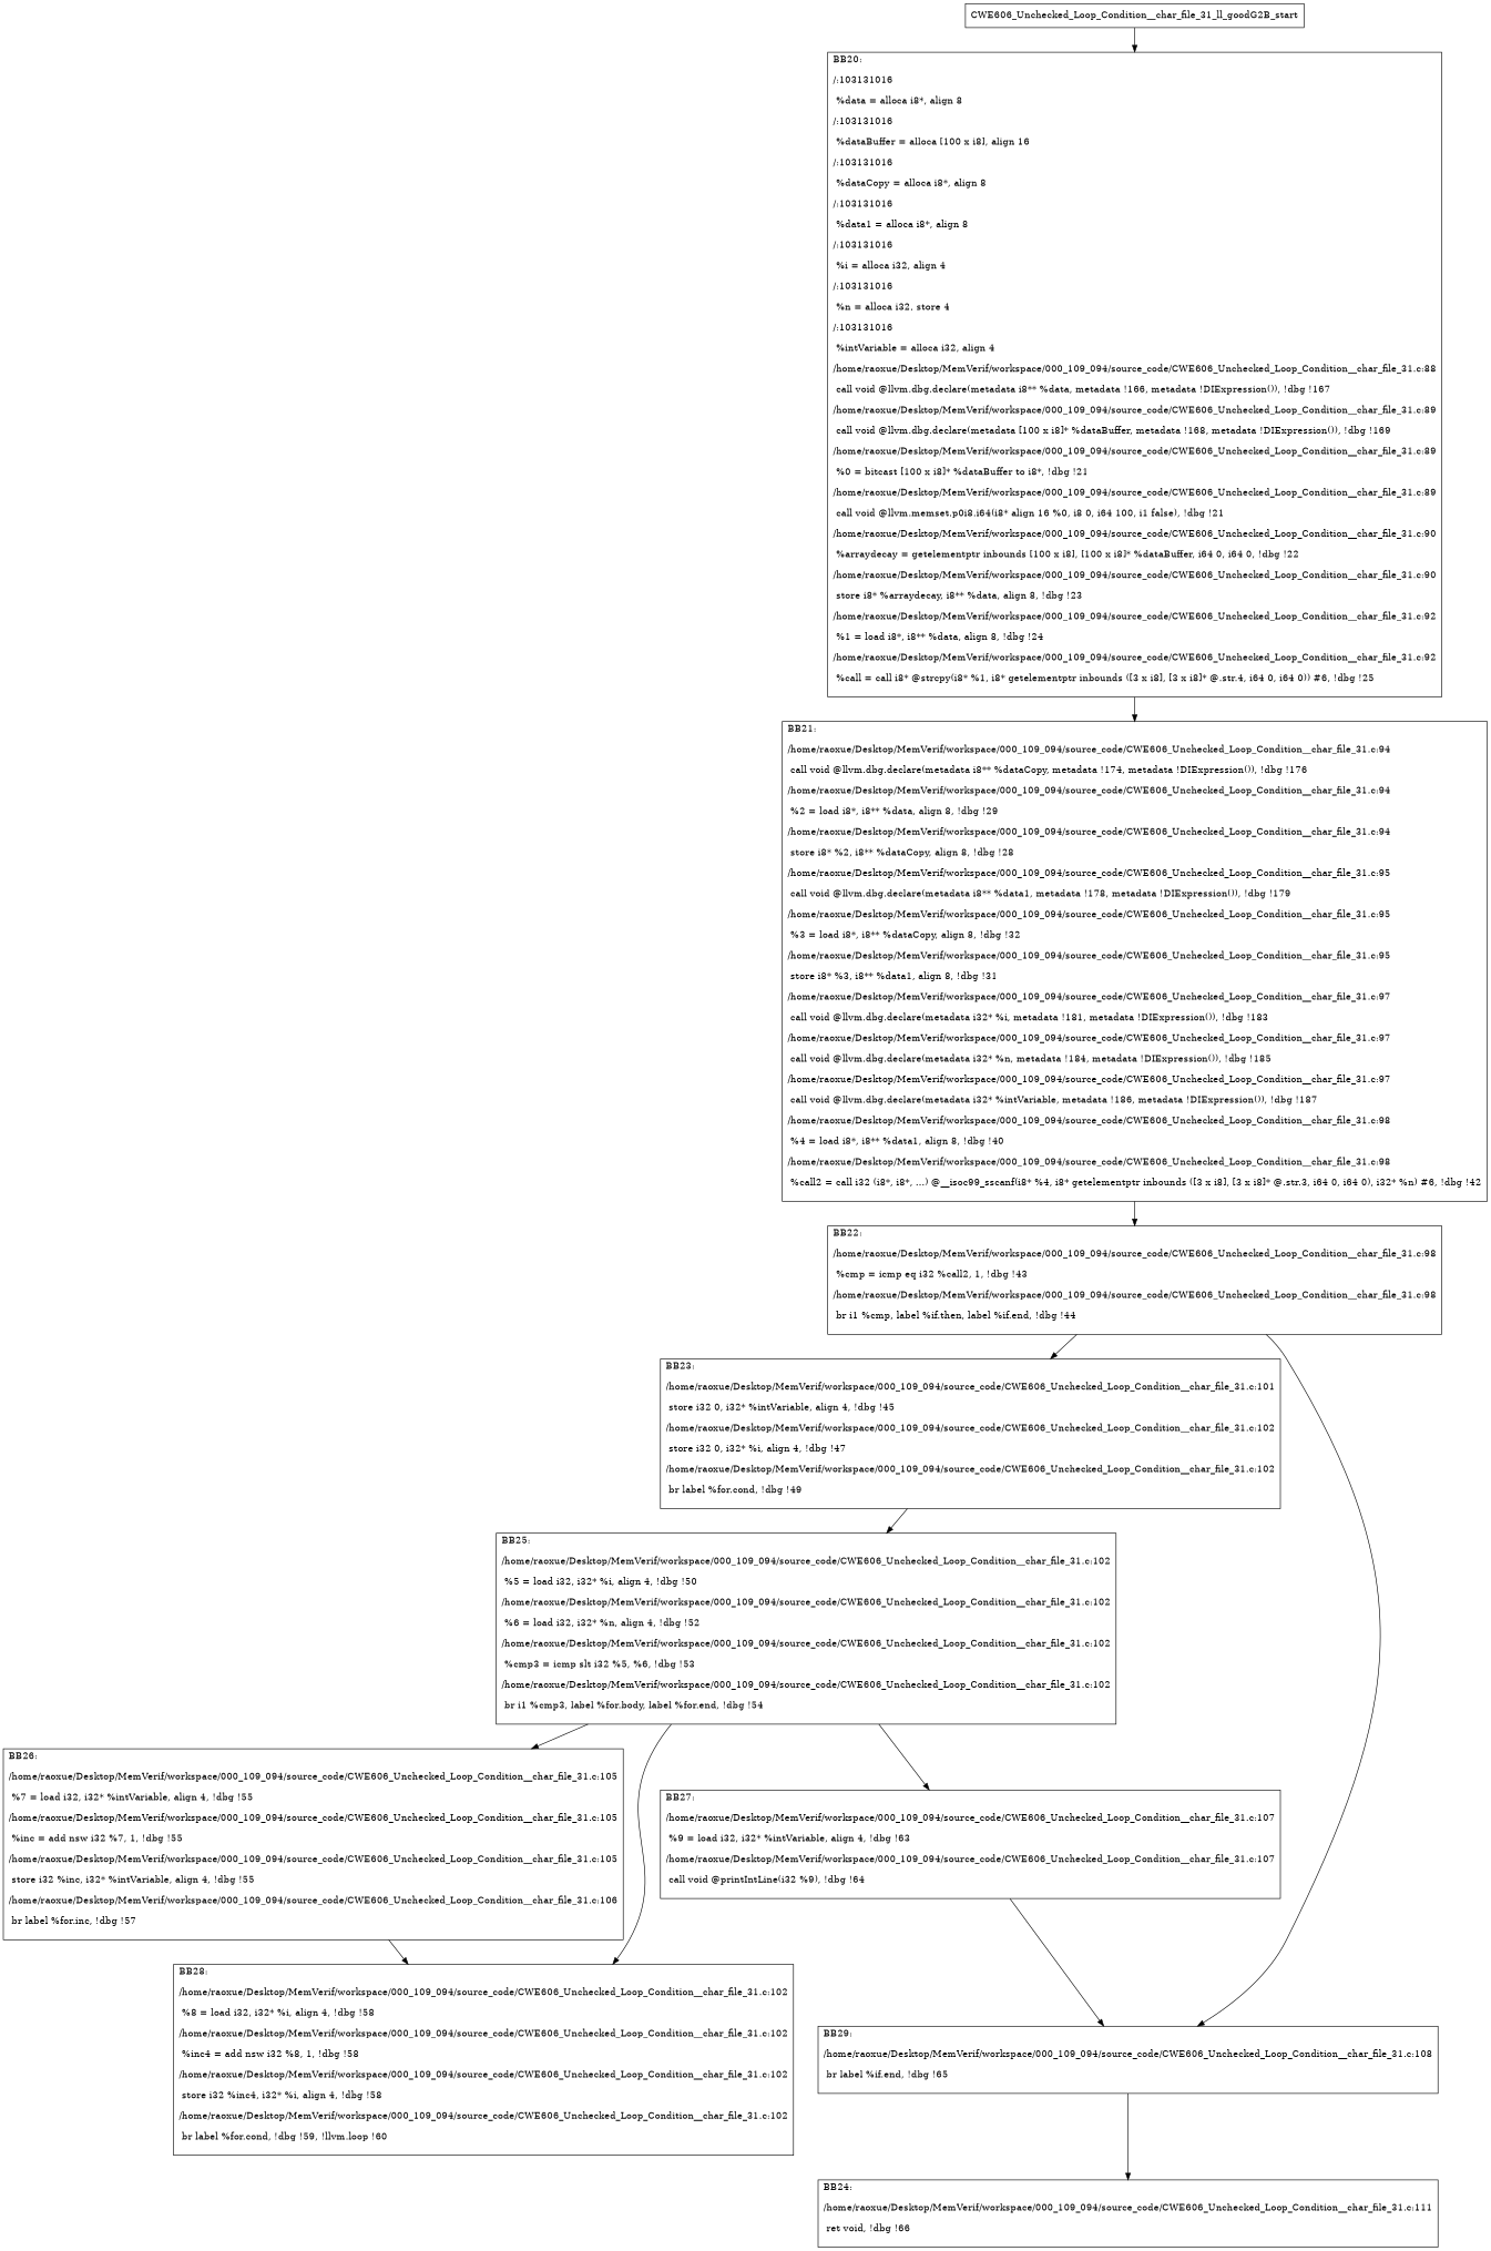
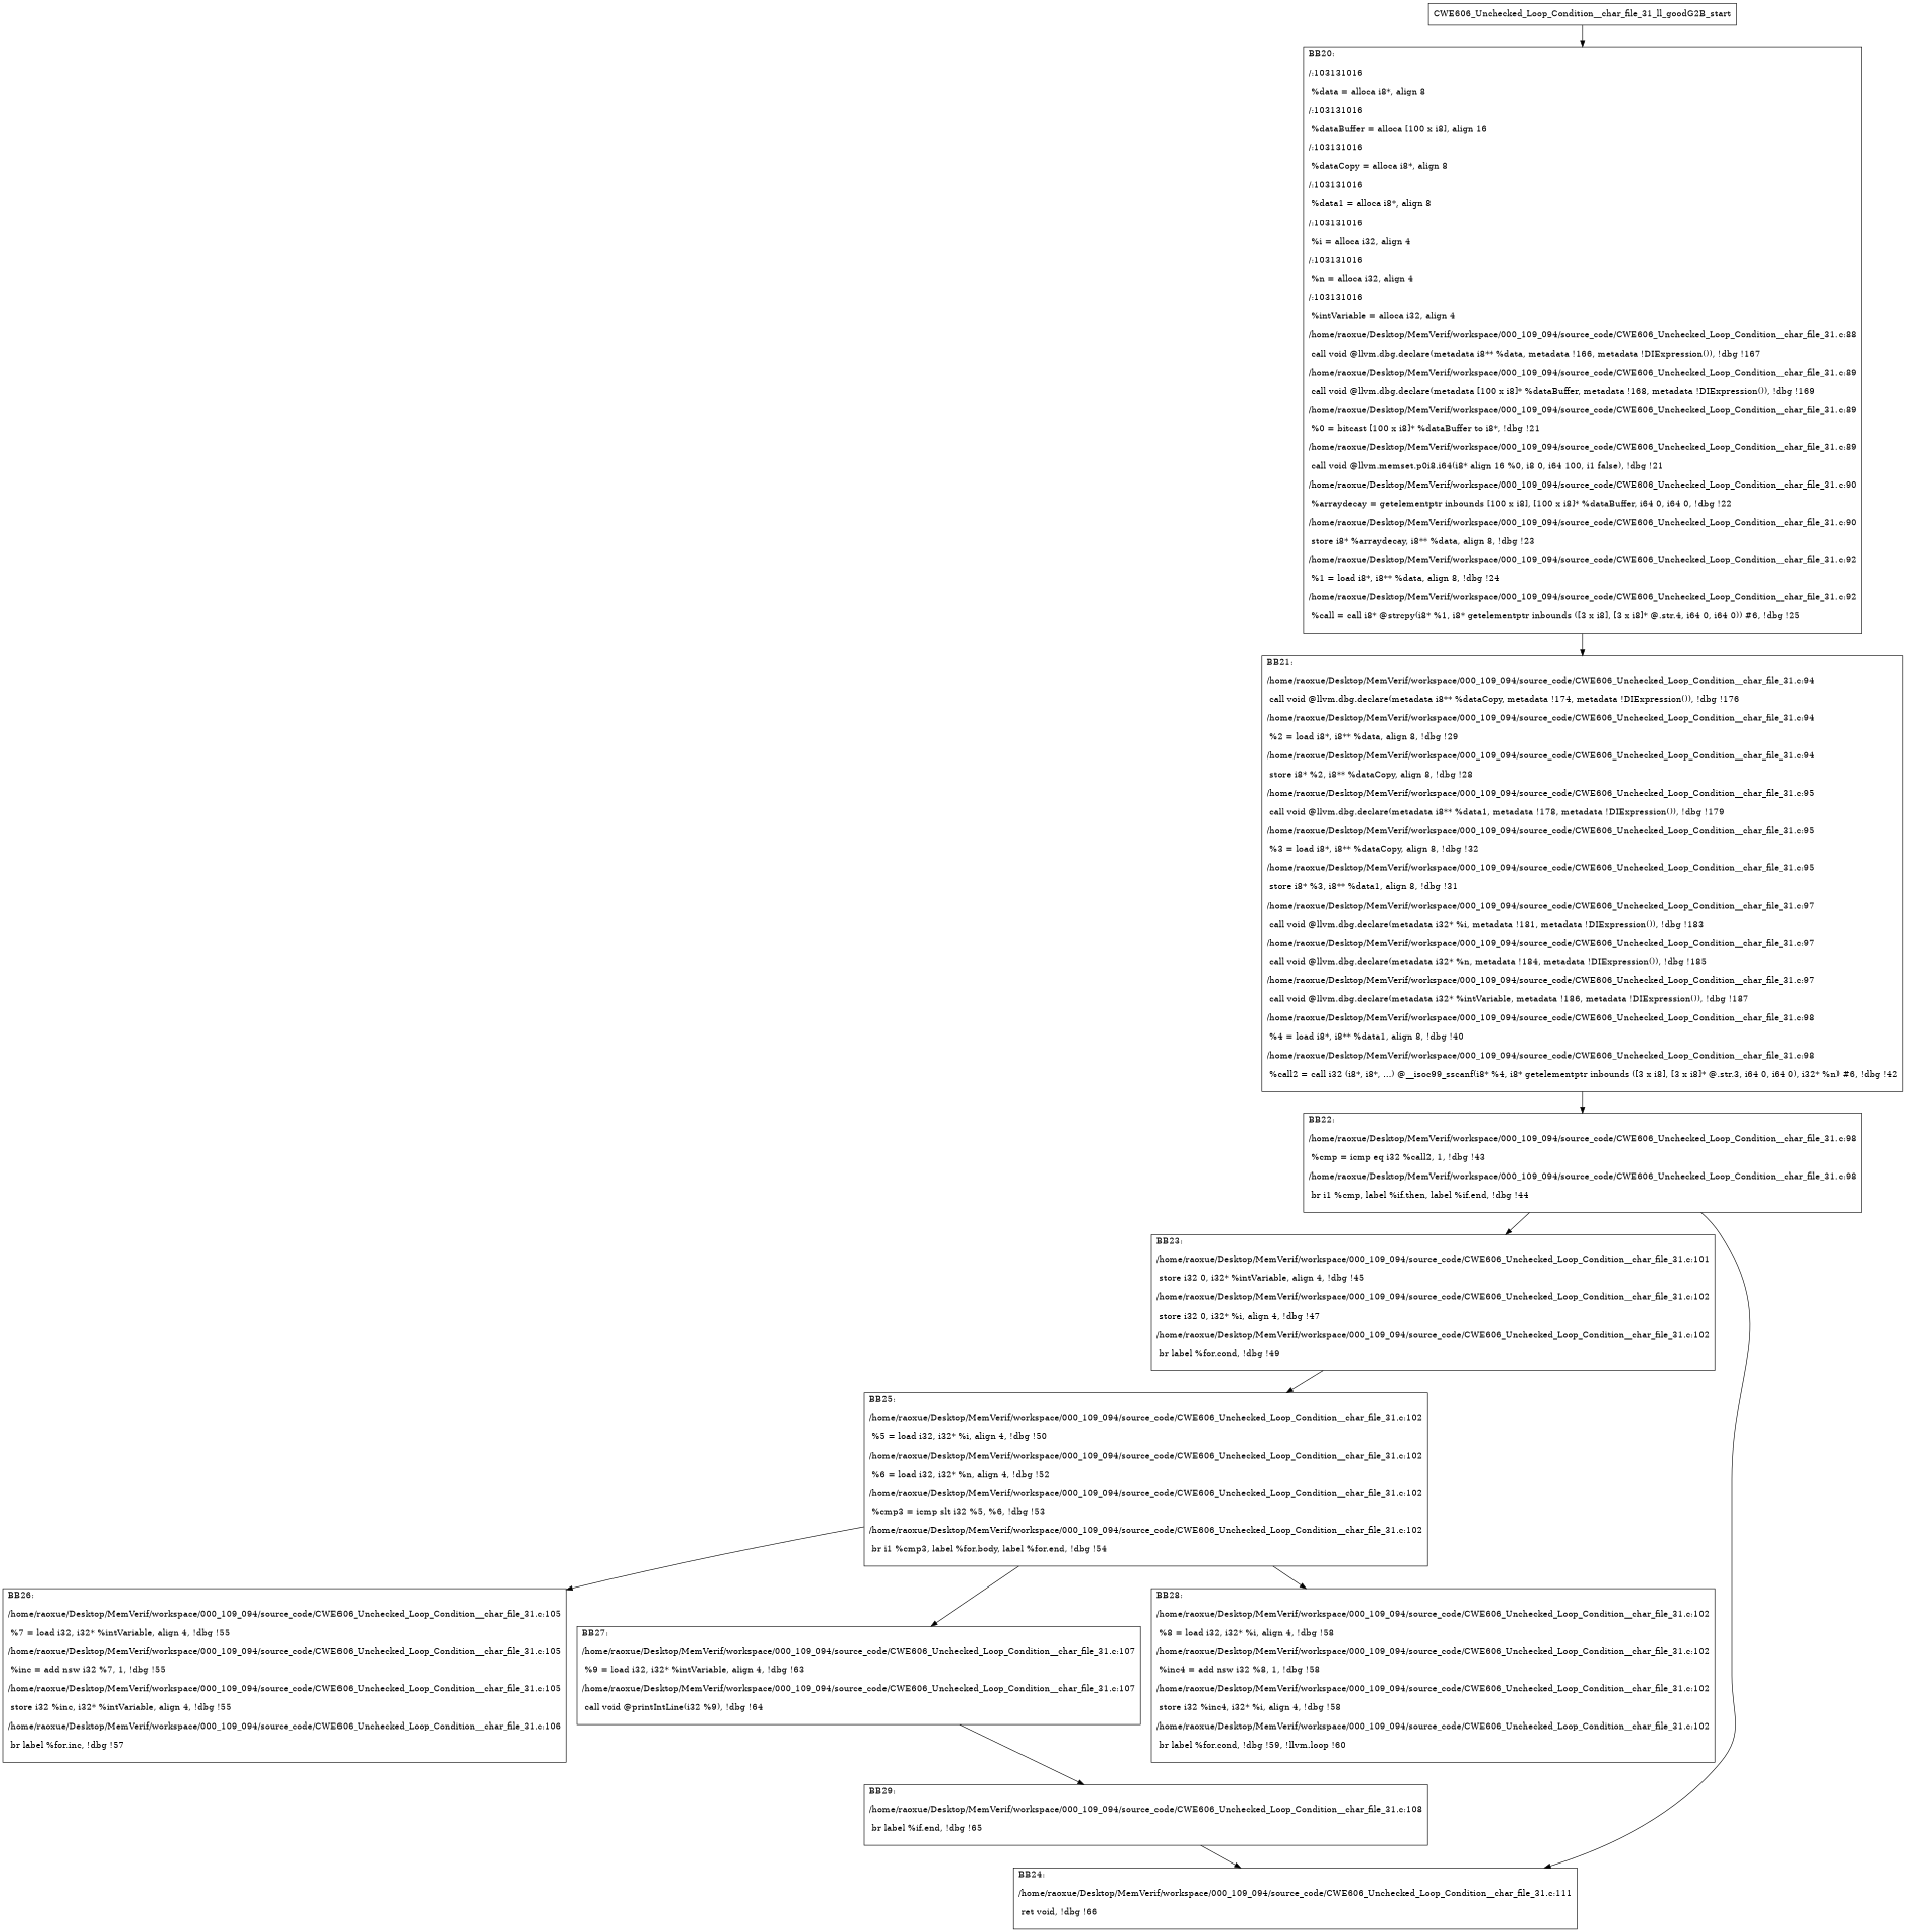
  digraph {
    node [shape=record]
    n1 [label="{CWE606_Unchecked_Loop_Condition__char_file_31_ll_goodG2B_start}"]
-   n2 [label="{BB20:\l\l/:103131016\l\n  %data = alloca i8*, align 8\l\n/:103131016\l\n  %dataBuffer = alloca [100 x i8], align 16\l\n/:103131016\l\n  %dataCopy = alloca i8*, align 8\l\n/:103131016\l\n  %data1 = alloca i8*, align 8\l\n/:103131016\l\n  %i = alloca i32, align 4\l\n/:103131016\l\n  %n = alloca i32, store 4\l\n/:103131016\l\n  %intVariable = alloca i32, align 4\l\n/home/raoxue/Desktop/MemVerif/workspace/000_109_094/source_code/CWE606_Unchecked_Loop_Condition__char_file_31.c:88\l\n  call void @llvm.dbg.declare(metadata i8** %data, metadata !166, metadata !DIExpression()), !dbg !167\l\n/home/raoxue/Desktop/MemVerif/workspace/000_109_094/source_code/CWE606_Unchecked_Loop_Condition__char_file_31.c:89\l\n  call void @llvm.dbg.declare(metadata [100 x i8]* %dataBuffer, metadata !168, metadata !DIExpression()), !dbg !169\l\n/home/raoxue/Desktop/MemVerif/workspace/000_109_094/source_code/CWE606_Unchecked_Loop_Condition__char_file_31.c:89\l\n  %0 = bitcast [100 x i8]* %dataBuffer to i8*, !dbg !21\l\n/home/raoxue/Desktop/MemVerif/workspace/000_109_094/source_code/CWE606_Unchecked_Loop_Condition__char_file_31.c:89\l\n  call void @llvm.memset.p0i8.i64(i8* align 16 %0, i8 0, i64 100, i1 false), !dbg !21\l\n/home/raoxue/Desktop/MemVerif/workspace/000_109_094/source_code/CWE606_Unchecked_Loop_Condition__char_file_31.c:90\l\n  %arraydecay = getelementptr inbounds [100 x i8], [100 x i8]* %dataBuffer, i64 0, i64 0, !dbg !22\l\n/home/raoxue/Desktop/MemVerif/workspace/000_109_094/source_code/CWE606_Unchecked_Loop_Condition__char_file_31.c:90\l\n  store i8* %arraydecay, i8** %data, align 8, !dbg !23\l\n/home/raoxue/Desktop/MemVerif/workspace/000_109_094/source_code/CWE606_Unchecked_Loop_Condition__char_file_31.c:92\l\n  %1 = load i8*, i8** %data, align 8, !dbg !24\l\n/home/raoxue/Desktop/MemVerif/workspace/000_109_094/source_code/CWE606_Unchecked_Loop_Condition__char_file_31.c:92\l\n  %call = call i8* @strcpy(i8* %1, i8* getelementptr inbounds ([3 x i8], [3 x i8]* @.str.4, i64 0, i64 0)) #6, !dbg !25\l\n}"]
+   n2 [label="{BB20:\l\l/:103131016\l\n  %data = alloca i8*, align 8\l\n/:103131016\l\n  %dataBuffer = alloca [100 x i8], align 16\l\n/:103131016\l\n  %dataCopy = alloca i8*, align 8\l\n/:103131016\l\n  %data1 = alloca i8*, align 8\l\n/:103131016\l\n  %i = alloca i32, align 4\l\n/:103131016\l\n  %n = alloca i32, align 4\l\n/:103131016\l\n  %intVariable = alloca i32, align 4\l\n/home/raoxue/Desktop/MemVerif/workspace/000_109_094/source_code/CWE606_Unchecked_Loop_Condition__char_file_31.c:88\l\n  call void @llvm.dbg.declare(metadata i8** %data, metadata !166, metadata !DIExpression()), !dbg !167\l\n/home/raoxue/Desktop/MemVerif/workspace/000_109_094/source_code/CWE606_Unchecked_Loop_Condition__char_file_31.c:89\l\n  call void @llvm.dbg.declare(metadata [100 x i8]* %dataBuffer, metadata !168, metadata !DIExpression()), !dbg !169\l\n/home/raoxue/Desktop/MemVerif/workspace/000_109_094/source_code/CWE606_Unchecked_Loop_Condition__char_file_31.c:89\l\n  %0 = bitcast [100 x i8]* %dataBuffer to i8*, !dbg !21\l\n/home/raoxue/Desktop/MemVerif/workspace/000_109_094/source_code/CWE606_Unchecked_Loop_Condition__char_file_31.c:89\l\n  call void @llvm.memset.p0i8.i64(i8* align 16 %0, i8 0, i64 100, i1 false), !dbg !21\l\n/home/raoxue/Desktop/MemVerif/workspace/000_109_094/source_code/CWE606_Unchecked_Loop_Condition__char_file_31.c:90\l\n  %arraydecay = getelementptr inbounds [100 x i8], [100 x i8]* %dataBuffer, i64 0, i64 0, !dbg !22\l\n/home/raoxue/Desktop/MemVerif/workspace/000_109_094/source_code/CWE606_Unchecked_Loop_Condition__char_file_31.c:90\l\n  store i8* %arraydecay, i8** %data, align 8, !dbg !23\l\n/home/raoxue/Desktop/MemVerif/workspace/000_109_094/source_code/CWE606_Unchecked_Loop_Condition__char_file_31.c:92\l\n  %1 = load i8*, i8** %data, align 8, !dbg !24\l\n/home/raoxue/Desktop/MemVerif/workspace/000_109_094/source_code/CWE606_Unchecked_Loop_Condition__char_file_31.c:92\l\n  %call = call i8* @strcpy(i8* %1, i8* getelementptr inbounds ([3 x i8], [3 x i8]* @.str.4, i64 0, i64 0)) #6, !dbg !25\l\n}"]
    n3 [label="{BB21:\l\l/home/raoxue/Desktop/MemVerif/workspace/000_109_094/source_code/CWE606_Unchecked_Loop_Condition__char_file_31.c:94\l\n  call void @llvm.dbg.declare(metadata i8** %dataCopy, metadata !174, metadata !DIExpression()), !dbg !176\l\n/home/raoxue/Desktop/MemVerif/workspace/000_109_094/source_code/CWE606_Unchecked_Loop_Condition__char_file_31.c:94\l\n  %2 = load i8*, i8** %data, align 8, !dbg !29\l\n/home/raoxue/Desktop/MemVerif/workspace/000_109_094/source_code/CWE606_Unchecked_Loop_Condition__char_file_31.c:94\l\n  store i8* %2, i8** %dataCopy, align 8, !dbg !28\l\n/home/raoxue/Desktop/MemVerif/workspace/000_109_094/source_code/CWE606_Unchecked_Loop_Condition__char_file_31.c:95\l\n  call void @llvm.dbg.declare(metadata i8** %data1, metadata !178, metadata !DIExpression()), !dbg !179\l\n/home/raoxue/Desktop/MemVerif/workspace/000_109_094/source_code/CWE606_Unchecked_Loop_Condition__char_file_31.c:95\l\n  %3 = load i8*, i8** %dataCopy, align 8, !dbg !32\l\n/home/raoxue/Desktop/MemVerif/workspace/000_109_094/source_code/CWE606_Unchecked_Loop_Condition__char_file_31.c:95\l\n  store i8* %3, i8** %data1, align 8, !dbg !31\l\n/home/raoxue/Desktop/MemVerif/workspace/000_109_094/source_code/CWE606_Unchecked_Loop_Condition__char_file_31.c:97\l\n  call void @llvm.dbg.declare(metadata i32* %i, metadata !181, metadata !DIExpression()), !dbg !183\l\n/home/raoxue/Desktop/MemVerif/workspace/000_109_094/source_code/CWE606_Unchecked_Loop_Condition__char_file_31.c:97\l\n  call void @llvm.dbg.declare(metadata i32* %n, metadata !184, metadata !DIExpression()), !dbg !185\l\n/home/raoxue/Desktop/MemVerif/workspace/000_109_094/source_code/CWE606_Unchecked_Loop_Condition__char_file_31.c:97\l\n  call void @llvm.dbg.declare(metadata i32* %intVariable, metadata !186, metadata !DIExpression()), !dbg !187\l\n/home/raoxue/Desktop/MemVerif/workspace/000_109_094/source_code/CWE606_Unchecked_Loop_Condition__char_file_31.c:98\l\n  %4 = load i8*, i8** %data1, align 8, !dbg !40\l\n/home/raoxue/Desktop/MemVerif/workspace/000_109_094/source_code/CWE606_Unchecked_Loop_Condition__char_file_31.c:98\l\n  %call2 = call i32 (i8*, i8*, ...) @__isoc99_sscanf(i8* %4, i8* getelementptr inbounds ([3 x i8], [3 x i8]* @.str.3, i64 0, i64 0), i32* %n) #6, !dbg !42\l\n}"]
    n4 [label="{BB22:\l\l/home/raoxue/Desktop/MemVerif/workspace/000_109_094/source_code/CWE606_Unchecked_Loop_Condition__char_file_31.c:98\l\n  %cmp = icmp eq i32 %call2, 1, !dbg !43\l\n/home/raoxue/Desktop/MemVerif/workspace/000_109_094/source_code/CWE606_Unchecked_Loop_Condition__char_file_31.c:98\l\n  br i1 %cmp, label %if.then, label %if.end, !dbg !44\l\n}"]
    n5 [label="{BB23:\l\l/home/raoxue/Desktop/MemVerif/workspace/000_109_094/source_code/CWE606_Unchecked_Loop_Condition__char_file_31.c:101\l\n  store i32 0, i32* %intVariable, align 4, !dbg !45\l\n/home/raoxue/Desktop/MemVerif/workspace/000_109_094/source_code/CWE606_Unchecked_Loop_Condition__char_file_31.c:102\l\n  store i32 0, i32* %i, align 4, !dbg !47\l\n/home/raoxue/Desktop/MemVerif/workspace/000_109_094/source_code/CWE606_Unchecked_Loop_Condition__char_file_31.c:102\l\n  br label %for.cond, !dbg !49\l\n}"]
    n6 [label="{BB24:\l\l/home/raoxue/Desktop/MemVerif/workspace/000_109_094/source_code/CWE606_Unchecked_Loop_Condition__char_file_31.c:111\l\n  ret void, !dbg !66\l\n}"]
    n7 [label="{BB25:\l\l/home/raoxue/Desktop/MemVerif/workspace/000_109_094/source_code/CWE606_Unchecked_Loop_Condition__char_file_31.c:102\l\n  %5 = load i32, i32* %i, align 4, !dbg !50\l\n/home/raoxue/Desktop/MemVerif/workspace/000_109_094/source_code/CWE606_Unchecked_Loop_Condition__char_file_31.c:102\l\n  %6 = load i32, i32* %n, align 4, !dbg !52\l\n/home/raoxue/Desktop/MemVerif/workspace/000_109_094/source_code/CWE606_Unchecked_Loop_Condition__char_file_31.c:102\l\n  %cmp3 = icmp slt i32 %5, %6, !dbg !53\l\n/home/raoxue/Desktop/MemVerif/workspace/000_109_094/source_code/CWE606_Unchecked_Loop_Condition__char_file_31.c:102\l\n  br i1 %cmp3, label %for.body, label %for.end, !dbg !54\l\n}"]
    n8 [label="{BB26:\l\l/home/raoxue/Desktop/MemVerif/workspace/000_109_094/source_code/CWE606_Unchecked_Loop_Condition__char_file_31.c:105\l\n  %7 = load i32, i32* %intVariable, align 4, !dbg !55\l\n/home/raoxue/Desktop/MemVerif/workspace/000_109_094/source_code/CWE606_Unchecked_Loop_Condition__char_file_31.c:105\l\n  %inc = add nsw i32 %7, 1, !dbg !55\l\n/home/raoxue/Desktop/MemVerif/workspace/000_109_094/source_code/CWE606_Unchecked_Loop_Condition__char_file_31.c:105\l\n  store i32 %inc, i32* %intVariable, align 4, !dbg !55\l\n/home/raoxue/Desktop/MemVerif/workspace/000_109_094/source_code/CWE606_Unchecked_Loop_Condition__char_file_31.c:106\l\n  br label %for.inc, !dbg !57\l\n}"]
    n9 [label="{BB27:\l\l/home/raoxue/Desktop/MemVerif/workspace/000_109_094/source_code/CWE606_Unchecked_Loop_Condition__char_file_31.c:107\l\n  %9 = load i32, i32* %intVariable, align 4, !dbg !63\l\n/home/raoxue/Desktop/MemVerif/workspace/000_109_094/source_code/CWE606_Unchecked_Loop_Condition__char_file_31.c:107\l\n  call void @printIntLine(i32 %9), !dbg !64\l\n}"]
    n10 [label="{BB28:\l\l/home/raoxue/Desktop/MemVerif/workspace/000_109_094/source_code/CWE606_Unchecked_Loop_Condition__char_file_31.c:102\l\n  %8 = load i32, i32* %i, align 4, !dbg !58\l\n/home/raoxue/Desktop/MemVerif/workspace/000_109_094/source_code/CWE606_Unchecked_Loop_Condition__char_file_31.c:102\l\n  %inc4 = add nsw i32 %8, 1, !dbg !58\l\n/home/raoxue/Desktop/MemVerif/workspace/000_109_094/source_code/CWE606_Unchecked_Loop_Condition__char_file_31.c:102\l\n  store i32 %inc4, i32* %i, align 4, !dbg !58\l\n/home/raoxue/Desktop/MemVerif/workspace/000_109_094/source_code/CWE606_Unchecked_Loop_Condition__char_file_31.c:102\l\n  br label %for.cond, !dbg !59, !llvm.loop !60\l\n}"]
    n11 [label="{BB29:\l\l/home/raoxue/Desktop/MemVerif/workspace/000_109_094/source_code/CWE606_Unchecked_Loop_Condition__char_file_31.c:108\l\n  br label %if.end, !dbg !65\l\n}"]
    n1 -> n2
    n2 -> n3
    n3 -> n4
    n4 -> n5
-   n4 -> n11
+   n4 -> n6
    n5 -> n7
    n7 -> n8
    n7 -> n9
    n7 -> n10
-   n8 -> n10
    n9 -> n11
    n11 -> n6
  }
